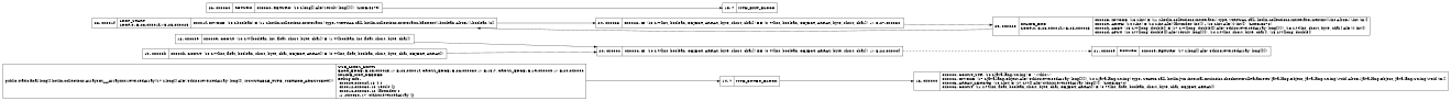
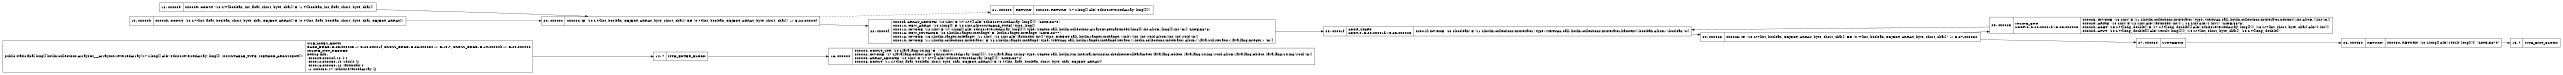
  digraph {
    rankdir=LR
    node [shape=record]
    n1 [label="{14\:\ ?|MTH_ENTER_BLOCK\l}"]
    n2 [label="{16\:\ 0x0000|0x0000: CONST_STR  (r0 I:java.lang.String) =  \"\<this\>\" \l0x0002: INVOKE  (r7 I:java.lang.Object A[D('$this$reversedArray' long[])]), (r0 I:java.lang.String) type: STATIC call: kotlin.jvm.internal.Intrinsics.checkNotNullParameter(java.lang.Object, java.lang.String):void A[MD:(java.lang.Object, java.lang.String):void (m)]\l0x0005: ARRAY_LENGTH  (r0 I:int) = (r7 I:??[] A[D('$this$reversedArray' long[])])  (LINE:5874)\l0x0006: CONST  (r1 I:??[int, float, boolean, short, byte, char, OBJECT, ARRAY]) = (0 ??[int, float, boolean, short, byte, char, OBJECT, ARRAY]) \l}"]
    n3 [label="{18\:\ 0x0009|0x0009: CONST  (r0 I:??[boolean, int, float, short, byte, char]) = (1 ??[boolean, int, float, short, byte, char]) \l}"]
    n4 [label="{20\:\ 0x000c|0x000c: IF  (r0 I:??[int, boolean, OBJECT, ARRAY, byte, short, char]) == (0 ??[int, boolean, OBJECT, ARRAY, byte, short, char])  \-\> B:22:0x000f \l}"]
    n5 [label="{19\:\ 0x000b|0x000b: CONST  (r0 I:??[int, float, boolean, short, byte, char, OBJECT, ARRAY]) = (0 ??[int, float, boolean, short, byte, char, OBJECT, ARRAY]) \l}"]
    n6 [label="{21\:\ 0x000e|RETURN\l|0x000e: RETURN  (r7 I:long[] A[D('$this$reversedArray' long[])]) \l}"]
+   n7 [label="{22\:\ 0x000f|0x000f: ARRAY_LENGTH  (r0 I:int) = (r7 I:??[] A[D('$this$reversedArray' long[])])  (LINE:5875)\l0x0010: NEW_ARRAY  (r0 I:long[]) = (r0 I:int A[IMMUTABLE_TYPE]) type: long[] \l0x0012: INVOKE  (r2 I:int) = (r7 I:long[] A[D('$this$reversedArray' long[])]) type: STATIC call: kotlin.collections.ArraysKt.getLastIndex(long[]):int A[MD:(long[]):int (m)] (LINE:5876)\l0x0016: NEW_INSTANCE  (r3 I:kotlin.ranges.IntRange) =  kotlin.ranges.IntRange  (LINE:5877)\l0x0018: INVOKE  (r3 I:kotlin.ranges.IntRange), (r1 I:int), (r2 I:int A[D('lastIndex' int)]) type: DIRECT call: kotlin.ranges.IntRange.\<init\>(int, int):void A[MD:(int, int):void (m)]\l0x001b: INVOKE  (r1 I:kotlin.collections.IntIterator) = (r3 I:kotlin.ranges.IntRange) type: VIRTUAL call: kotlin.ranges.IntRange.iterator():kotlin.collections.IntIterator A[MD:():java.util.Iterator\<java.lang.Integer\> (m)]\l}"]
    n8 [label="{23\:\ 0x001f|LOOP_START\lLOOP:0: B:23:0x001f\-\>B:25:0x0025\l|0x001f: INVOKE  (r3 I:boolean) = (r1 I:kotlin.collections.IntIterator) type: VIRTUAL call: kotlin.collections.IntIterator.hasNext():boolean A[MD:():boolean (c)]\l}"]
    n9 [label="{15\:\ ?|MTH_EXIT_BLOCK\l}"]
    n10 [label="{24\:\ 0x0023|0x0023: IF  (r3 I:??[int, boolean, OBJECT, ARRAY, byte, short, char]) == (0 ??[int, boolean, OBJECT, ARRAY, byte, short, char])  \-\> B:27:0x0030 \l}"]
    n11 [label="{25\:\ 0x0025|INLINE_END\lLOOP:0: B:23:0x001f\-\>B:25:0x0025\l|0x0025: INVOKE  (r3 I:int) = (r1 I:kotlin.collections.IntIterator) type: VIRTUAL call: kotlin.collections.IntIterator.nextInt():int A[MD:():int (m)]\l0x0029: ARITH  (r4 I:int) = (r2 I:int A[D('lastIndex' int)]) \- (r3 I:int A[D('i' int)])  (LINE:5878)\l0x002b: AGET  (r5 I:??[long, double]) = (r7 I:??[long, double][] A[D('$this$reversedArray' long[])]), (r3 I:??[int, short, byte, char] A[D('i' int)]) \l0x002d: APUT  (r0 I:??[long, double][] A[D('result' long[])]), (r4 I:??[int, short, byte, char]), (r5 I:??[long, double]) \l}"]
+   n12 [label="{27\:\ 0x0030|SYNTHETIC\l}"]
    n13 [label="{26\:\ 0x0030|RETURN\l|0x0030: RETURN  (r0 I:long[] A[D('result' long[])])  (LINE:5879)\l}"]
    n14 [label="{public static final long[] kotlin.collections.ArraysKt___ArraysKt.reversedArray((r7 I:long[] A[D('$this$reversedArray' long[]), IMMUTABLE_TYPE, METHOD_ARGUMENT]))  | USE_LINES_HINTS\lBACK_EDGE: B:25:0x0025 \-\> B:23:0x001f, CROSS_EDGE: B:26:0x0030 \-\> B:15:?, CROSS_EDGE: B:19:0x000b \-\> B:20:0x000c\lINLINE_NOT_NEEDED\lDebug Info:\l  0x0029\-0x002f: r3 'i' I\l  0x0012\-0x0030: r0 'result' [J\l  0x0016\-0x0030: r2 'lastIndex' I\l  \-1 \-0x0030: r7 '$this$reversedArray' [J\l}"]
    n1 -> n2
    n3 -> n4
    n4 -> n6 [style=dashed]
+   n4 -> n7
    n5 -> n4
+   n7 -> n8
    n8 -> n10
    n10 -> n11 [style=solid]
+   n10 -> n12
    n11 -> n8
+   n12 -> n13
    n13 -> n9
    n14 -> n1
  }
